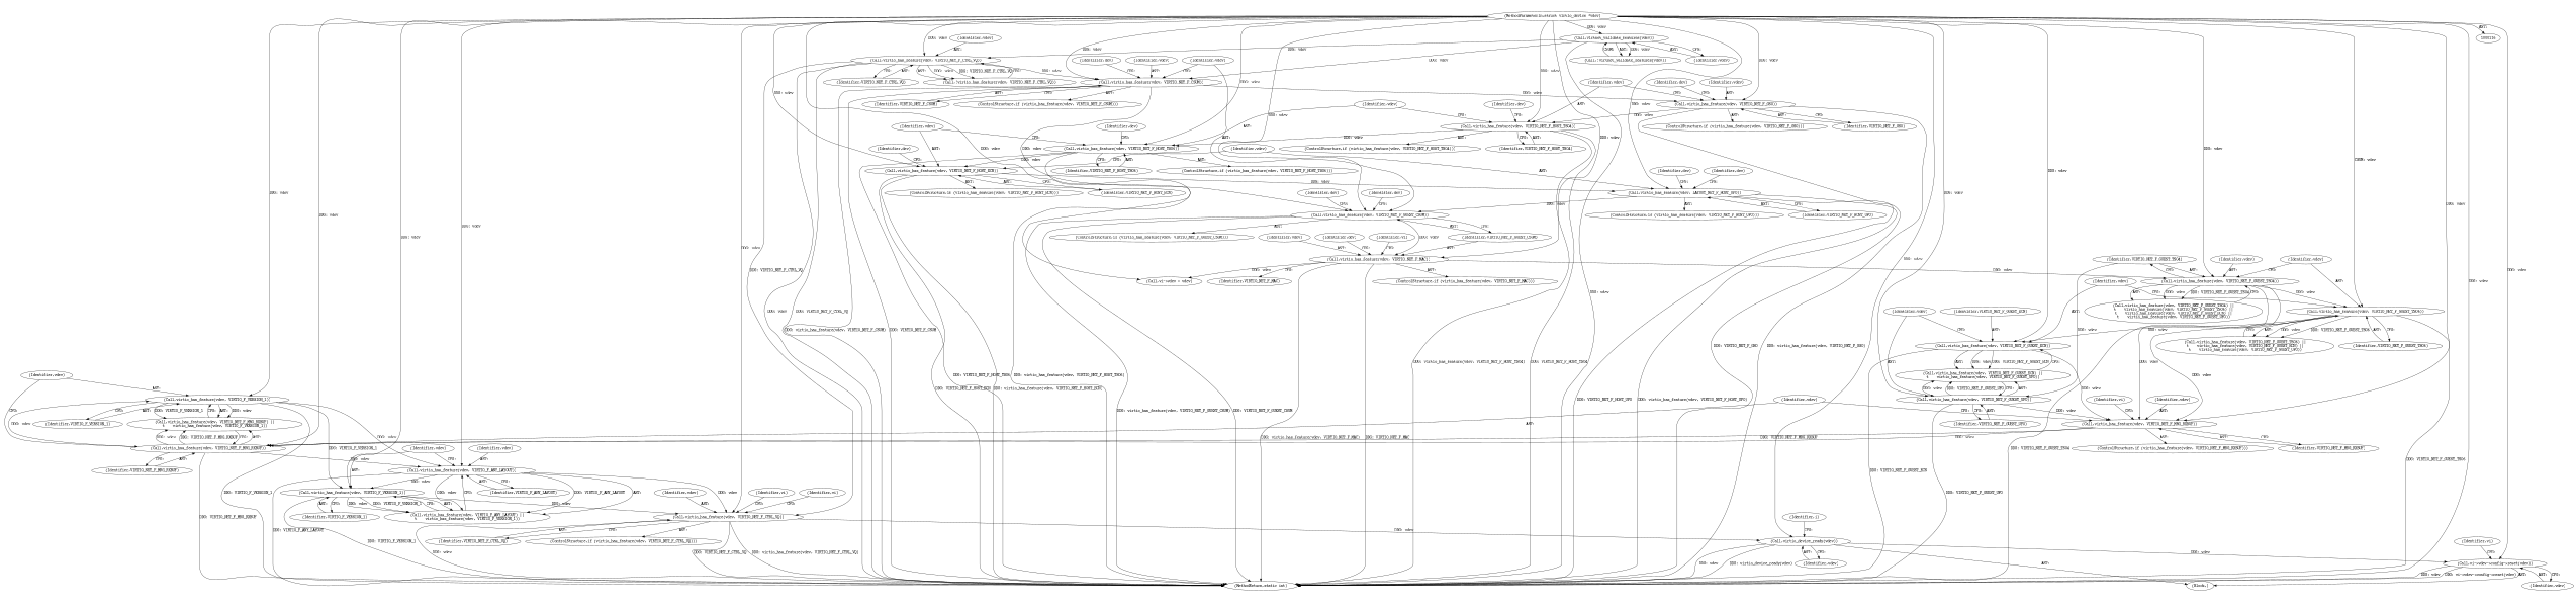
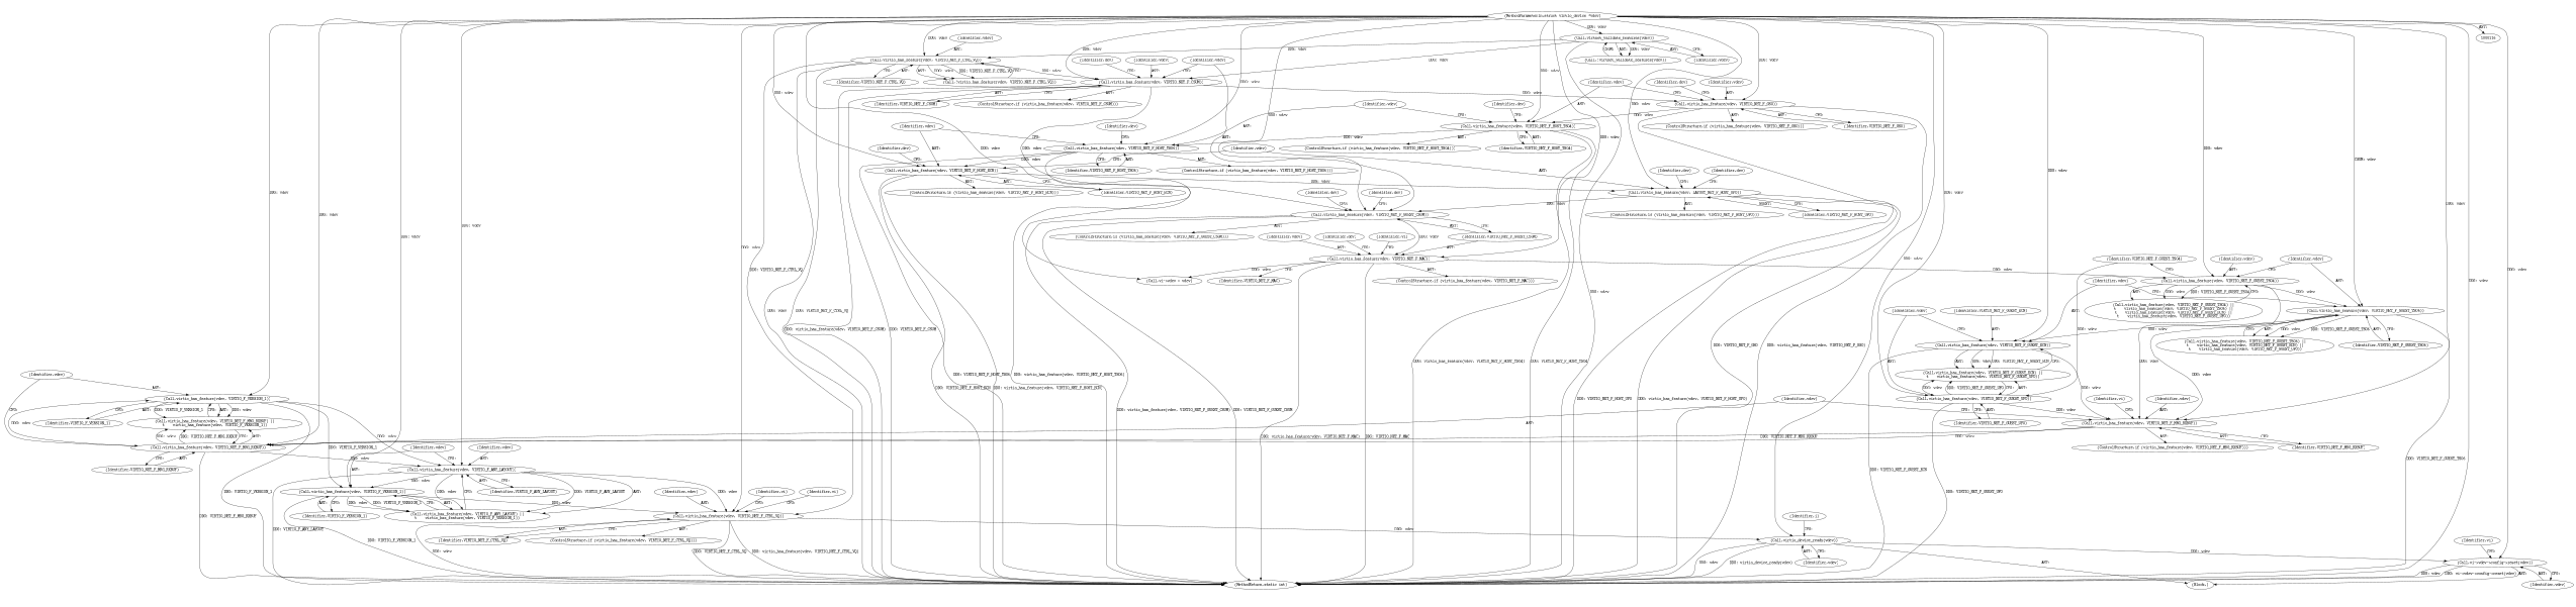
  digraph {
    fontname="Courier Prime"
    node [fontname="Courier Prime"]
    edge [fontname="Courier Prime"]
    n1 [label="(Call,virtio_device_ready(vdev))"]
    n2 [label="(Call,vi->vdev->config->reset(vdev))"]
    n3 [label="(Block,)"]
    n4 [label="(MethodReturn,static int)"]
    n5 [label="(Identifier,vdev)"]
    n6 [label="(Identifier,vdev)"]
    n7 [label="(Call,virtio_has_feature(vdev, VIRTIO_NET_F_CTRL_VQ))"]
    n8 [label="(ControlStructure,if (virtio_has_feature(vdev, VIRTIO_NET_F_CTRL_VQ)))"]
    n9 [label="(Identifier,VIRTIO_NET_F_CTRL_VQ)"]
    n10 [label="(Call,virtio_has_feature(vdev, VIRTIO_F_ANY_LAYOUT))"]
    n11 [label="(Call,virtio_has_feature(vdev, VIRTIO_F_VERSION_1))"]
    n12 [label="(Call,virtio_has_feature(vdev, VIRTIO_F_ANY_LAYOUT) ||\n\t    virtio_has_feature(vdev, VIRTIO_F_VERSION_1))"]
    n13 [label="(Identifier,VIRTIO_F_ANY_LAYOUT)"]
    n14 [label="(Identifier,VIRTIO_F_VERSION_1)"]
    n15 [label="(Call,virtio_has_feature(vdev, VIRTIO_F_VERSION_1))"]
    n16 [label="(Identifier,VIRTIO_F_VERSION_1)"]
    n17 [label="(Call,virtio_has_feature(vdev, VIRTIO_NET_F_MRG_RXBUF) ||\n\t    virtio_has_feature(vdev, VIRTIO_F_VERSION_1))"]
    n18 [label="(Call,virtio_has_feature(vdev, VIRTIO_NET_F_MRG_RXBUF))"]
    n19 [label="(Identifier,VIRTIO_NET_F_MRG_RXBUF)"]
    n20 [label="(Call,virtio_has_feature(vdev, VIRTIO_NET_F_MRG_RXBUF))"]
    n21 [label="(Identifier,VIRTIO_NET_F_MRG_RXBUF)"]
    n22 [label="(ControlStructure,if (virtio_has_feature(vdev, VIRTIO_NET_F_MRG_RXBUF)))"]
    n23 [label="(Call,virtio_has_feature(vdev, VIRTIO_NET_F_GUEST_TSO6))"]
    n24 [label="(Call,virtio_has_feature(vdev, VIRTIO_NET_F_GUEST_ECN))"]
    n25 [label="(Call,virtio_has_feature(vdev, VIRTIO_NET_F_GUEST_TSO6) ||\n\t    virtio_has_feature(vdev, VIRTIO_NET_F_GUEST_ECN) ||\n\t    virtio_has_feature(vdev, VIRTIO_NET_F_GUEST_UFO))"]
    n26 [label="(Identifier,VIRTIO_NET_F_GUEST_TSO6)"]
    n27 [label="(Call,virtio_has_feature(vdev, VIRTIO_NET_F_GUEST_ECN) ||\n\t    virtio_has_feature(vdev, VIRTIO_NET_F_GUEST_UFO))"]
    n28 [label="(Call,virtio_has_feature(vdev, VIRTIO_NET_F_GUEST_TSO4))"]
    n29 [label="(Identifier,VIRTIO_NET_F_GUEST_TSO4)"]
    n30 [label="(Call,virtio_has_feature(vdev, VIRTIO_NET_F_GUEST_TSO4) ||\n\t    virtio_has_feature(vdev, VIRTIO_NET_F_GUEST_TSO6) ||\n\t    virtio_has_feature(vdev, VIRTIO_NET_F_GUEST_ECN) ||\n\t    virtio_has_feature(vdev, VIRTIO_NET_F_GUEST_UFO))"]
    n31 [label="(Call,virtio_has_feature(vdev, VIRTIO_NET_F_GUEST_UFO))"]
    n32 [label="(MethodParameterIn,struct virtio_device *vdev)"]
    n33 [label="(Call,virtio_has_feature(vdev, VIRTIO_NET_F_MAC))"]
    n34 [label="(Call,virtio_has_feature(vdev, VIRTIO_NET_F_GUEST_CSUM))"]
    n35 [label="(Call,virtio_has_feature(vdev, VIRTIO_NET_F_CSUM))"]
    n36 [label="(Call,virtnet_validate_features(vdev))"]
    n37 [label="(Call,virtio_has_feature(vdev, VIRTIO_NET_F_CTRL_VQ))"]
    n38 [label="(Call,virtio_has_feature(vdev, LAYOUT_NET_F_HOST_UFO))"]
    n39 [label="(Call,virtio_has_feature(vdev, VIRTIO_NET_F_HOST_ECN))"]
    n40 [label="(Call,virtio_has_feature(vdev, VIRTIO_NET_F_HOST_TSO6))"]
    n41 [label="(Call,virtio_has_feature(vdev, VIRTIO_NET_F_HOST_TSO4))"]
    n42 [label="(Call,virtio_has_feature(vdev, VIRTIO_NET_F_GSO))"]
    n43 [label="(Call,vi->vdev = vdev)"]
    1000116
    n45 [label="(Identifier,VIRTIO_NET_F_MAC)"]
    n46 [label="(ControlStructure,if (virtio_has_feature(vdev, VIRTIO_NET_F_MAC)))"]
    n47 [label="(ControlStructure,if (virtio_has_feature(vdev, VIRTIO_NET_F_GUEST_CSUM)))"]
    n48 [label="(Identifier,VIRTIO_NET_F_GUEST_CSUM)"]
    n49 [label="(ControlStructure,if (virtio_has_feature(vdev, VIRTIO_NET_F_CSUM)))"]
    n50 [label="(Identifier,VIRTIO_NET_F_CSUM)"]
    n51 [label="(Call,!virtnet_validate_features(vdev))"]
    n52 [label="(Identifier,vdev)"]
    n53 [label="(Identifier,VIRTIO_NET_F_CTRL_VQ)"]
    n54 [label="(Call,!virtio_has_feature(vdev, VIRTIO_NET_F_CTRL_VQ))"]
    n55 [label="(ControlStructure,if (virtio_has_feature(vdev, VIRTIO_NET_F_HOST_UFO)))"]
    n56 [label="(Identifier,VIRTIO_NET_F_HOST_UFO)"]
    n57 [label="(ControlStructure,if (virtio_has_feature(vdev, VIRTIO_NET_F_HOST_ECN)))"]
    n58 [label="(Identifier,VIRTIO_NET_F_HOST_ECN)"]
    n59 [label="(ControlStructure,if (virtio_has_feature(vdev, VIRTIO_NET_F_HOST_TSO6)))"]
    n60 [label="(Identifier,VIRTIO_NET_F_HOST_TSO6)"]
    n61 [label="(ControlStructure,if (virtio_has_feature(vdev, VIRTIO_NET_F_HOST_TSO4)))"]
    n62 [label="(Identifier,VIRTIO_NET_F_HOST_TSO4)"]
    n63 [label="(ControlStructure,if (virtio_has_feature(vdev, VIRTIO_NET_F_GSO)))"]
    n64 [label="(Identifier,VIRTIO_NET_F_GSO)"]
    n65 [label="(Identifier,VIRTIO_NET_F_GUEST_UFO)"]
    n66 [label="(Identifier,VIRTIO_NET_F_GUEST_ECN)"]
    n67 [label="(Identifier,dev)"]
    n68 [label="(Identifier,dev)"]
    n69 [label="(Identifier,vdev)"]
    n70 [label="(Identifier,vdev)"]
    n71 [label="(Identifier,vdev)"]
    n72 [label="(Identifier,vdev)"]
    n73 [label="(Identifier,vdev)"]
    n74 [label="(Identifier,vdev)"]
    n75 [label="(Identifier,dev)"]
    n76 [label="(Identifier,i)"]
    n77 [label="(Identifier,vdev)"]
    n78 [label="(Identifier,vdev)"]
    n79 [label="(Identifier,vdev)"]
    n80 [label="(Identifier,vdev)"]
    n81 [label="(Identifier,vdev)"]
    n82 [label="(Identifier,dev)"]
    n83 [label="(Identifier,vdev)"]
    n84 [label="(Identifier,vdev)"]
    n85 [label="(Identifier,vdev)"]
    n86 [label="(Identifier,dev)"]
    n87 [label="(Identifier,vdev)"]
    n88 [label="(Identifier,vi)"]
    n89 [label="(Identifier,vi)"]
    n90 [label="(Identifier,dev)"]
    n91 [label="(Identifier,vdev)"]
    n92 [label="(Identifier,vi)"]
    n93 [label="(Identifier,dev)"]
    n94 [label="(Identifier,vdev)"]
    n95 [label="(Identifier,vdev)"]
    n96 [label="(Identifier,dev)"]
    n97 [label="(Identifier,vi)"]
    n98 [label="(Identifier,vdev)"]
    n99 [label="(Identifier,vi)"]
    n100 [label="(Identifier,dev)"]
    n101 [label="(Identifier,dev)"]
    n1 -> n2 [label="DDG: vdev"]
    n1 -> n3 [label="AST: "]
    n1 -> n4 [label="DDG: virtio_device_ready(vdev)"]
    n1 -> n4 [label="DDG: vdev"]
    n1 -> n5 [label="CFG: "]
    n2 -> n3 [label="AST: "]
    n2 -> n4 [label="DDG: vdev"]
    n2 -> n4 [label="DDG: vi->vdev->config->reset(vdev)"]
    n2 -> n6 [label="CFG: "]
    n5 -> n1 [label="AST: "]
    n6 -> n2 [label="AST: "]
    n7 -> n1 [label="DDG: vdev"]
    n7 -> n4 [label="DDG: virtio_has_feature(vdev, VIRTIO_NET_F_CTRL_VQ)"]
    n7 -> n4 [label="DDG: VIRTIO_NET_F_CTRL_VQ"]
    n7 -> n4 [label="DDG: vdev"]
    n7 -> n8 [label="AST: "]
    n7 -> n9 [label="CFG: "]
    n9 -> n7 [label="AST: "]
    n10 -> n4 [label="DDG: VIRTIO_F_ANY_LAYOUT"]
    n10 -> n7 [label="DDG: vdev"]
    n10 -> n11 [label="DDG: vdev"]
    n10 -> n12 [label="AST: "]
    n10 -> n12 [label="DDG: vdev"]
    n10 -> n12 [label="DDG: VIRTIO_F_ANY_LAYOUT"]
    n10 -> n13 [label="CFG: "]
    n11 -> n4 [label="DDG: VIRTIO_F_VERSION_1"]
    n11 -> n7 [label="DDG: vdev"]
    n11 -> n12 [label="AST: "]
    n11 -> n12 [label="DDG: vdev"]
    n11 -> n12 [label="DDG: VIRTIO_F_VERSION_1"]
    n11 -> n14 [label="CFG: "]
    n12 -> n10 [label="CFG: "]
    n12 -> n11 [label="CFG: "]
    n13 -> n10 [label="AST: "]
    n14 -> n11 [label="AST: "]
    n15 -> n4 [label="DDG: VIRTIO_F_VERSION_1"]
    n15 -> n10 [label="DDG: vdev"]
    n15 -> n11 [label="DDG: VIRTIO_F_VERSION_1"]
    n15 -> n16 [label="CFG: "]
    n15 -> n17 [label="AST: "]
    n15 -> n17 [label="DDG: vdev"]
    n15 -> n17 [label="DDG: VIRTIO_F_VERSION_1"]
    n16 -> n15 [label="AST: "]
    n17 -> n15 [label="CFG: "]
    n17 -> n18 [label="CFG: "]
    n18 -> n4 [label="DDG: VIRTIO_NET_F_MRG_RXBUF"]
    n18 -> n10 [label="DDG: vdev"]
    n18 -> n15 [label="DDG: vdev"]
    n18 -> n17 [label="AST: "]
    n18 -> n17 [label="DDG: vdev"]
    n18 -> n17 [label="DDG: VIRTIO_NET_F_MRG_RXBUF"]
    n18 -> n19 [label="CFG: "]
    n19 -> n18 [label="AST: "]
    n20 -> n18 [label="DDG: vdev"]
    n20 -> n18 [label="DDG: VIRTIO_NET_F_MRG_RXBUF"]
    n20 -> n21 [label="CFG: "]
    n20 -> n22 [label="AST: "]
    n21 -> n20 [label="AST: "]
    n23 -> n4 [label="DDG: VIRTIO_NET_F_GUEST_TSO6"]
    n23 -> n20 [label="DDG: vdev"]
    n23 -> n24 [label="DDG: vdev"]
    n23 -> n25 [label="AST: "]
    n23 -> n25 [label="DDG: vdev"]
    n23 -> n25 [label="DDG: VIRTIO_NET_F_GUEST_TSO6"]
    n23 -> n26 [label="CFG: "]
    n24 -> n4 [label="DDG: VIRTIO_NET_F_GUEST_ECN"]
    n24 -> n20 [label="DDG: vdev"]
    n24 -> n27 [label="AST: "]
    n24 -> n27 [label="DDG: vdev"]
    n24 -> n27 [label="DDG: VIRTIO_NET_F_GUEST_ECN"]
    n25 -> n23 [label="CFG: "]
    n26 -> n23 [label="AST: "]
    n27 -> n24 [label="CFG: "]
    n27 -> n31 [label="CFG: "]
-   n28 -> n4 [label="DDG: VIRTIO_NET_F_GUEST_TSO4"]
    n28 -> n20 [label="DDG: vdev"]
    n28 -> n23 [label="DDG: vdev"]
    n28 -> n29 [label="CFG: "]
    n28 -> n30 [label="AST: "]
    n28 -> n30 [label="DDG: vdev"]
    n28 -> n30 [label="DDG: VIRTIO_NET_F_GUEST_TSO4"]
-   n29 -> n28 [label="AST: "]
    n29 -> n31 [label="DDG: vdev"]
    n30 -> n28 [label="CFG: "]
    n31 -> n4 [label="DDG: VIRTIO_NET_F_GUEST_UFO"]
    n31 -> n20 [label="DDG: vdev"]
    n31 -> n27 [label="AST: "]
    n31 -> n27 [label="DDG: vdev"]
    n31 -> n27 [label="DDG: VIRTIO_NET_F_GUEST_UFO"]
    n31 -> n65 [label="CFG: "]
    n32 -> n1 [label="DDG: vdev"]
    n32 -> n2 [label="DDG: vdev"]
    n32 -> n4 [label="DDG: vdev"]
    n32 -> n7 [label="DDG: vdev"]
    n32 -> n10 [label="DDG: vdev"]
    n32 -> n11 [label="DDG: vdev"]
    n32 -> n15 [label="DDG: vdev"]
    n32 -> n18 [label="DDG: vdev"]
    n32 -> n20 [label="DDG: vdev"]
    n32 -> n23 [label="CSUM: vdev"]
    n32 -> n24 [label="DDG: vdev"]
    n32 -> n28 [label="DDG: vdev"]
    n32 -> n31 [label="DDG: vdev"]
    n32 -> n33 [label="DDG: vdev"]
    n32 -> n34 [label="DDG: vdev"]
    n32 -> n35 [label="DDG: vdev"]
    n32 -> n36 [label="DDG: vdev"]
    n32 -> n37 [label="DDG: vdev"]
    n32 -> n38 [label="DDG: vdev"]
    n32 -> n39 [label="DDG: vdev"]
    n32 -> n40 [label="DDG: vdev"]
    n32 -> n41 [label="DDG: vdev"]
    n32 -> n42 [label="DDG: vdev"]
    n32 -> n43 [label="DDG: vdev"]
    n32 -> 1000116 [label="AST: "]
    n33 -> n4 [label="DDG: VIRTIO_NET_F_MAC"]
    n33 -> n4 [label="DDG: virtio_has_feature(vdev, VIRTIO_NET_F_MAC)"]
    n33 -> n28 [label="DDG: vdev"]
    n33 -> n43 [label="DDG: vdev"]
    n33 -> n45 [label="CFG: "]
    n33 -> n46 [label="AST: "]
    n34 -> n4 [label="DDG: virtio_has_feature(vdev, VIRTIO_NET_F_GUEST_CSUM)"]
    n34 -> n4 [label="DDG: VIRTIO_NET_F_GUEST_CSUM"]
    n34 -> n33 [label="DDG: vdev"]
    n34 -> n47 [label="AST: "]
    n34 -> n48 [label="CFG: "]
    n35 -> n4 [label="DDG: virtio_has_feature(vdev, VIRTIO_NET_F_CSUM)"]
    n35 -> n4 [label="DDG: VIRTIO_NET_F_CSUM"]
    n35 -> n34 [label="DDG: vdev"]
    n35 -> n42 [label="DDG: vdev"]
    n35 -> n49 [label="AST: "]
    n35 -> n50 [label="CFG: "]
    n36 -> n4 [label="DDG: vdev"]
    n36 -> n35 [label="DDG: vdev"]
    n36 -> n37 [label="DDG: vdev"]
    n36 -> n51 [label="AST: "]
    n36 -> n51 [label="DDG: vdev"]
    n36 -> n52 [label="CFG: "]
    n37 -> n4 [label="DDG: VIRTIO_NET_F_CTRL_VQ"]
    n37 -> n4 [label="DDG: vdev"]
    n37 -> n7 [label="DDG: VIRTIO_NET_F_CTRL_VQ"]
    n37 -> n35 [label="DDG: vdev"]
    n37 -> n53 [label="CFG: "]
    n37 -> n54 [label="AST: "]
    n37 -> n54 [label="DDG: vdev"]
    n37 -> n54 [label="DDG: VIRTIO_NET_F_CTRL_VQ"]
    n38 -> n4 [label="DDG: VIRTIO_NET_F_HOST_UFO"]
    n38 -> n4 [label="DDG: virtio_has_feature(vdev, VIRTIO_NET_F_HOST_UFO)"]
    n38 -> n34 [label="DDG: vdev"]
    n38 -> n55 [label="AST: "]
    n38 -> n56 [label="CFG: "]
    n39 -> n4 [label="DDG: virtio_has_feature(vdev, VIRTIO_NET_F_HOST_ECN)"]
    n39 -> n4 [label="DDG: VIRTIO_NET_F_HOST_ECN"]
    n39 -> n38 [label="DDG: vdev"]
    n39 -> n57 [label="AST: "]
    n39 -> n58 [label="CFG: "]
    n40 -> n4 [label="DDG: virtio_has_feature(vdev, VIRTIO_NET_F_HOST_TSO6)"]
    n40 -> n4 [label="DDG: VIRTIO_NET_F_HOST_TSO6"]
    n40 -> n39 [label="DDG: vdev"]
    n40 -> n59 [label="AST: "]
    n40 -> n60 [label="CFG: "]
    n41 -> n4 [label="DDG: virtio_has_feature(vdev, VIRTIO_NET_F_HOST_TSO4)"]
    n41 -> n4 [label="DDG: VIRTIO_NET_F_HOST_TSO4"]
    n41 -> n40 [label="DDG: vdev"]
    n41 -> n61 [label="AST: "]
    n41 -> n62 [label="CFG: "]
    n42 -> n4 [label="DDG: VIRTIO_NET_F_GSO"]
    n42 -> n4 [label="DDG: virtio_has_feature(vdev, VIRTIO_NET_F_GSO)"]
    n42 -> n41 [label="DDG: vdev"]
    n42 -> n63 [label="AST: "]
    n42 -> n64 [label="CFG: "]
    n48 -> n33 [label="AST: "]
    n48 -> n34 [label="AST: "]
    n50 -> n35 [label="AST: "]
    n51 -> n36 [label="CSUM: "]
    n52 -> n36 [label="AST: "]
    n53 -> n37 [label="AST: "]
    n54 -> n37 [label="CFG: "]
-   n56 -> n38 [label="AST: "]
+   n56 -> n38 [label="GUEST: "]
    n58 -> n39 [label="AST: "]
    n60 -> n40 [label="AST: "]
    n62 -> n41 [label="AST: "]
    n64 -> n42 [label="AST: "]
    n65 -> n31 [label="AST: "]
    n66 -> n24 [label="AST: "]
    n67 -> n38 [label="CFG: "]
    n68 -> n42 [label="CFG: "]
    n69 -> n28 [label="AST: "]
    n70 -> n38 [label="AST: "]
    n70 -> n39 [label="CFG: "]
    n71 -> n41 [label="AST: "]
    n71 -> n42 [label="CFG: "]
    n72 -> n20 [label="AST: "]
    n73 -> n33 [label="AST: "]
    n74 -> n39 [label="AST: "]
    n74 -> n40 [label="CFG: "]
    n75 -> n40 [label="CFG: "]
    n76 -> n1 [label="CFG: "]
    n77 -> n10 [label="CFG: "]
    n77 -> n11 [label="AST: "]
    n78 -> n40 [label="AST: "]
    n78 -> n41 [label="CFG: "]
    n79 -> n37 [label="AST: "]
    n80 -> n15 [label="AST: "]
    n80 -> n18 [label="CFG: "]
    n81 -> n18 [label="AST: "]
    n81 -> n20 [label="CFG: "]
    n82 -> n33 [label="CFG: "]
    n83 -> n34 [label="AST: "]
    n83 -> n35 [label="CFG: "]
    n84 -> n24 [label="CFG: "]
    n84 -> n31 [label="AST: "]
    n85 -> n7 [label="AST: "]
    n86 -> n35 [label="CFG: "]
    n87 -> n23 [label="CFG: "]
    n87 -> n24 [label="AST: "]
    n88 -> n7 [label="CFG: "]
    n89 -> n20 [label="CFG: "]
    n90 -> n34 [label="CFG: "]
    n91 -> n35 [label="AST: "]
    n92 -> n2 [label="CFG: "]
    n93 -> n38 [label="CFG: "]
    n94 -> n10 [label="AST: "]
    n95 -> n23 [label="AST: "]
    n95 -> n28 [label="CFG: "]
    n96 -> n41 [label="CFG: "]
    n97 -> n7 [label="CFG: "]
    n98 -> n42 [label="AST: "]
    n99 -> n33 [label="CFG: "]
    n100 -> n39 [label="CFG: "]
    n101 -> n34 [label="CFG: "]
  }
